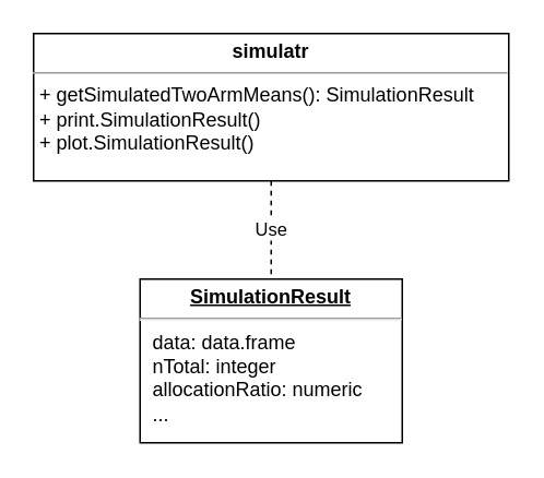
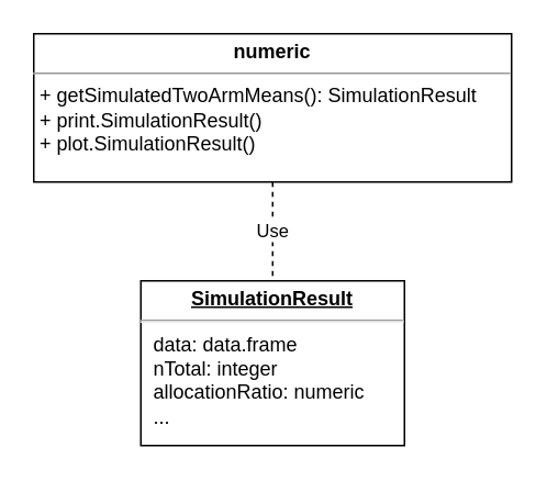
  <mxCell id="0" />
  <mxCell id="1" parent="0" />
- <mxCell id="2" value="&lt;p style=&quot;margin:0px;margin-top:4px;text-align:center;&quot;&gt;&lt;b&gt;simulatr&lt;/b&gt;&lt;/p&gt;&lt;hr size=&quot;1&quot;&gt;&lt;p style=&quot;margin:0px;margin-left:4px;&quot;&gt;&lt;/p&gt;&lt;p style=&quot;margin:0px;margin-left:4px;&quot;&gt;+ getSimulatedTwoArmMeans(): SimulationResult&lt;/p&gt;&lt;p style=&quot;margin:0px;margin-left:4px;&quot;&gt;+ print.SimulationResult()&lt;/p&gt;&lt;p style=&quot;margin:0px;margin-left:4px;&quot;&gt;+ plot.SimulationResult()&lt;/p&gt;" style="verticalAlign=top;align=left;overflow=fill;fontSize=12;fontFamily=Helvetica;html=1;" vertex="1" parent="1"><mxGeometry x="20" y="20" width="290" height="90" as="geometry" /></mxCell>
+ <mxCell id="2" value="&lt;p style=&quot;margin:0px;margin-top:4px;text-align:center;&quot;&gt;&lt;b&gt;numeric&lt;/b&gt;&lt;/p&gt;&lt;hr size=&quot;1&quot;&gt;&lt;p style=&quot;margin:0px;margin-left:4px;&quot;&gt;&lt;/p&gt;&lt;p style=&quot;margin:0px;margin-left:4px;&quot;&gt;+ getSimulatedTwoArmMeans(): SimulationResult&lt;/p&gt;&lt;p style=&quot;margin:0px;margin-left:4px;&quot;&gt;+ print.SimulationResult()&lt;/p&gt;&lt;p style=&quot;margin:0px;margin-left:4px;&quot;&gt;+ plot.SimulationResult()&lt;/p&gt;" style="verticalAlign=top;align=left;overflow=fill;fontSize=12;fontFamily=Helvetica;html=1;" vertex="1" parent="1"><mxGeometry x="20" y="20" width="290" height="90" as="geometry" /></mxCell>
  <mxCell id="3" value="&lt;p style=&quot;margin:0px;margin-top:4px;text-align:center;text-decoration:underline;&quot;&gt;&lt;b&gt;SimulationResult&lt;/b&gt;&lt;/p&gt;&lt;hr&gt;&lt;p style=&quot;margin:0px;margin-left:8px;&quot;&gt;data: data.frame&lt;/p&gt;&lt;p style=&quot;margin:0px;margin-left:8px;&quot;&gt;nTotal: integer&lt;br&gt;allocationRatio: numeric&lt;br&gt;&lt;/p&gt;&lt;p style=&quot;margin:0px;margin-left:8px;&quot;&gt;...&lt;/p&gt;&lt;p style=&quot;margin:0px;margin-left:8px;&quot;&gt;&lt;br&gt;&lt;/p&gt;" style="verticalAlign=top;align=left;overflow=fill;fontSize=12;fontFamily=Helvetica;html=1;" vertex="1" parent="1"><mxGeometry x="85" y="170" width="160" height="100" as="geometry" /></mxCell>
  <mxCell id="4" value="Use" style="endArrow=none;endSize=12;dashed=1;html=1;rounded=0;exitX=0.5;exitY=1;exitDx=0;exitDy=0;" edge="1" parent="1" source="2" target="3"><mxGeometry width="160" relative="1" as="geometry"><mxPoint x="120" y="270" as="sourcePoint" /><mxPoint x="280" y="270" as="targetPoint" /></mxGeometry></mxCell>
